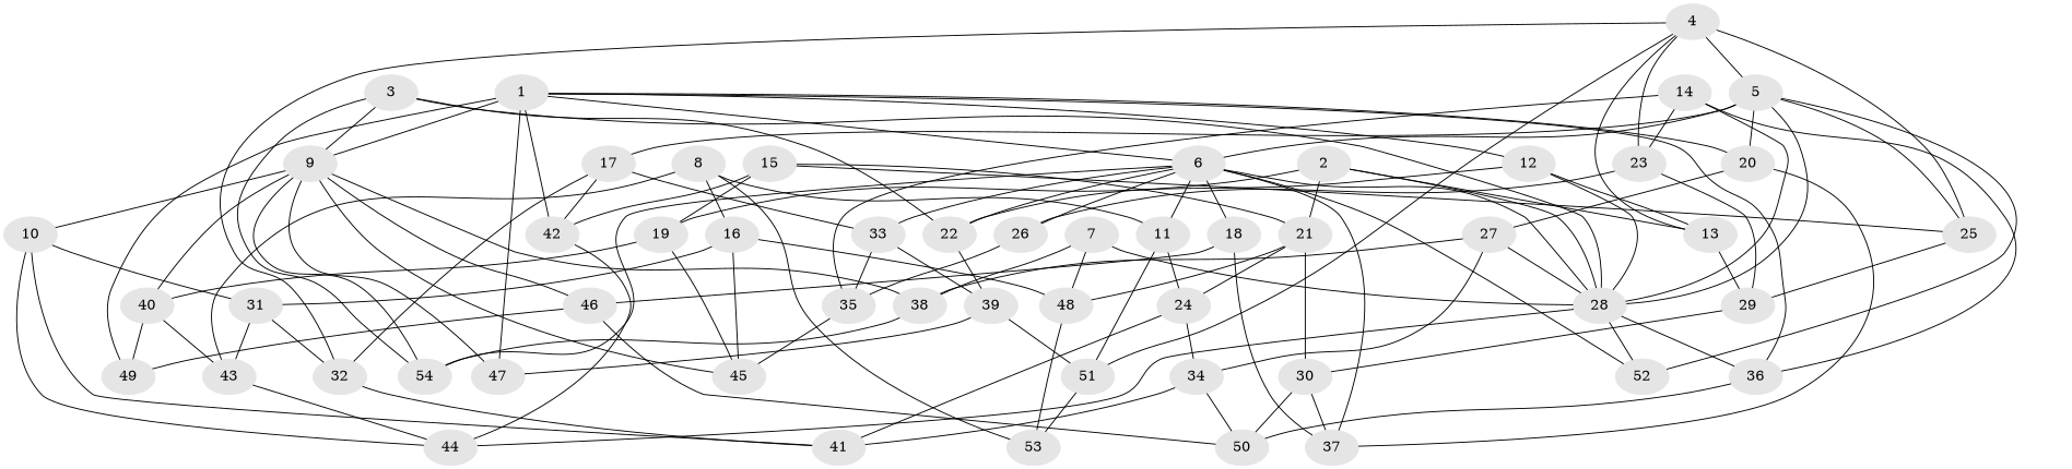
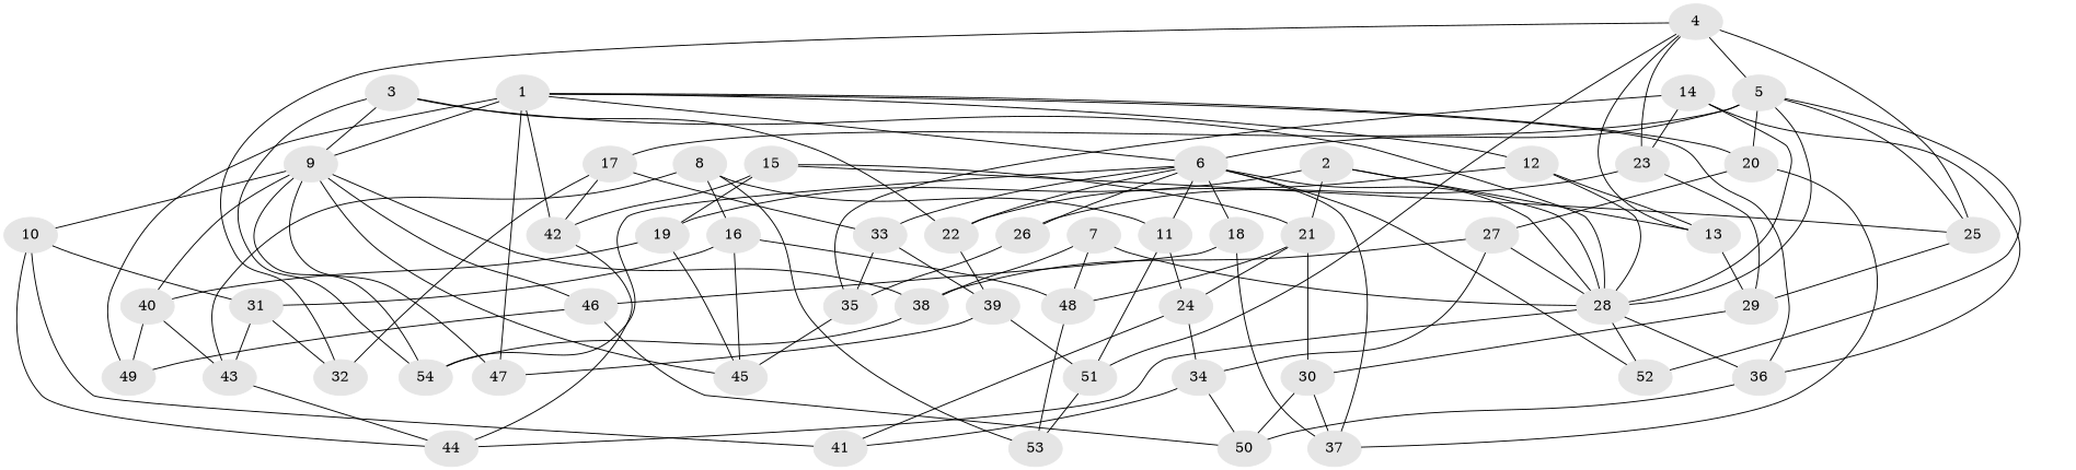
  graph {
    node [color=gray90 style=filled]
    edge [weight=1.0]
    1
    6
    9
    12
    20
    36
    42
    47
    49
    28
    22
    54
    52
    11
    18
    26
    33
    37
    38
    10
    40
    45
    46
    13
    27
    50
    44
    2
    19
    21
    29
    48
    24
    30
    3
    39
    4
    5
    23
    25
    32
    51
    17
    41
    53
    35
    7
    8
    16
    43
    31
    34
    14
    15
    1 -- 6
    1 -- 9
    1 -- 12
    1 -- 20
    1 -- 36
    1 -- 42
    1 -- 47 [weight=2.0]
    1 -- 49 [weight=2.0]
    6 -- 28
    6 -- 22
    6 -- 54
    6 -- 52
    6 -- 11
    6 -- 18 [weight=2.0]
    6 -- 26
    6 -- 33
    6 -- 37
    9 -- 47
    9 -- 54
    9 -- 38
    9 -- 10
    9 -- 40
    9 -- 45
    9 -- 46
    12 -- 28
    12 -- 22
    12 -- 13
    20 -- 37
    20 -- 27
    36 -- 50
    42 -- 44
    28 -- 36
    28 -- 52
    28 -- 44
    22 -- 39
    11 -- 24
    11 -- 51
    18 -- 37
    18 -- 46
    26 -- 35
    33 -- 39
    33 -- 35
    38 -- 54
    10 -- 44
    10 -- 41
    10 -- 31
    40 -- 49
    40 -- 43
    46 -- 49
    46 -- 50
    13 -- 29
    27 -- 28
    27 -- 38
    27 -- 34
    2 -- 28
    2 -- 13
    2 -- 19
    2 -- 21
    19 -- 40
    19 -- 45
    21 -- 48
    21 -- 24
    21 -- 30
    29 -- 30
    48 -- 53
    24 -- 41
    24 -- 34
    30 -- 37
    30 -- 50
    3 -- 9
    3 -- 28
    3 -- 22
    3 -- 54
    39 -- 47
    39 -- 51
    4 -- 13
    4 -- 5 [weight=3.0]
    4 -- 23
    4 -- 25
    4 -- 32
    4 -- 51
    5 -- 6
    5 -- 20
    5 -- 28
    5 -- 52 [weight=2.0]
    5 -- 25
    5 -- 17
    23 -- 26
    23 -- 29
    25 -- 29
-   32 -- 41
    51 -- 53
    17 -- 42
    17 -- 33
    17 -- 32
    35 -- 45
    7 -- 28 [weight=2.0]
    7 -- 38
    7 -- 48
    8 -- 11
    8 -- 53
    8 -- 16
    8 -- 43
    16 -- 45
    16 -- 48
    16 -- 31
    43 -- 44
    31 -- 32
    31 -- 43
    34 -- 50
    34 -- 41
    14 -- 36
    14 -- 28
    14 -- 23
    14 -- 35
    15 -- 42
    15 -- 19
    15 -- 21
    15 -- 25
  }
